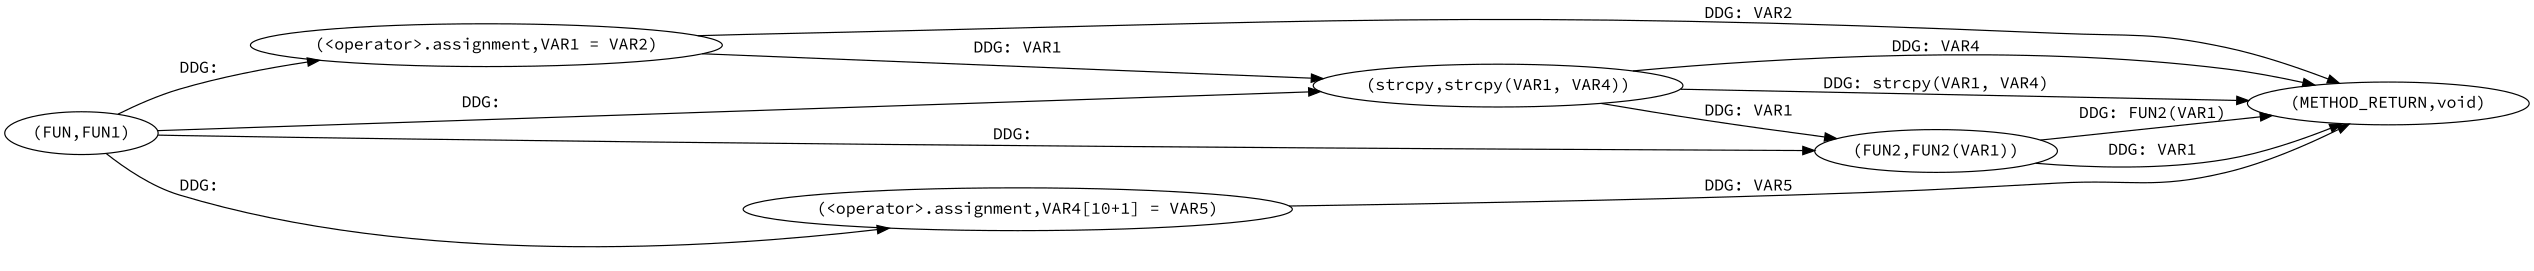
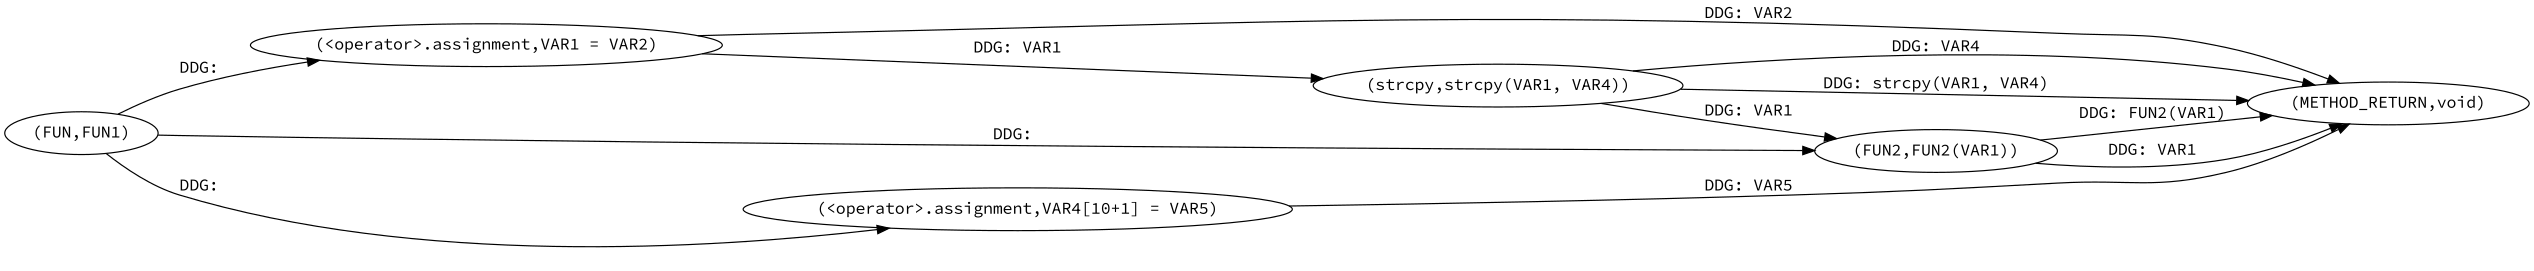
  digraph {
    fontname="Source Code Pro"
    rankdir=LR
    node [fontname="Source Code Pro"]
    edge [fontname="Source Code Pro"]
    n1 [label="(FUN,FUN1)"]
    n2 [label="(<operator>.assignment,VAR1 = VAR2)"]
    n3 [label="(<operator>.assignment,VAR4[10+1] = VAR5)"]
    n4 [label="(strcpy,strcpy(VAR1, VAR4))"]
    n5 [label="(FUN2,FUN2(VAR1))"]
    n6 [label="(METHOD_RETURN,void)"]
    n1 -> n2 [label="DDG: "]
    n1 -> n3 [label="DDG: "]
-   n1 -> n4 [label="DDG: "]
    n1 -> n5 [label="DDG: "]
    n2 -> n4 [label="DDG: VAR1"]
    n2 -> n6 [label="DDG: VAR2"]
    n3 -> n6 [label="DDG: VAR5"]
    n4 -> n5 [label="DDG: VAR1"]
    n4 -> n6 [label="DDG: VAR4"]
    n4 -> n6 [label="DDG: strcpy(VAR1, VAR4)"]
    n5 -> n6 [label="DDG: FUN2(VAR1)"]
    n5 -> n6 [label="DDG: VAR1"]
  }
